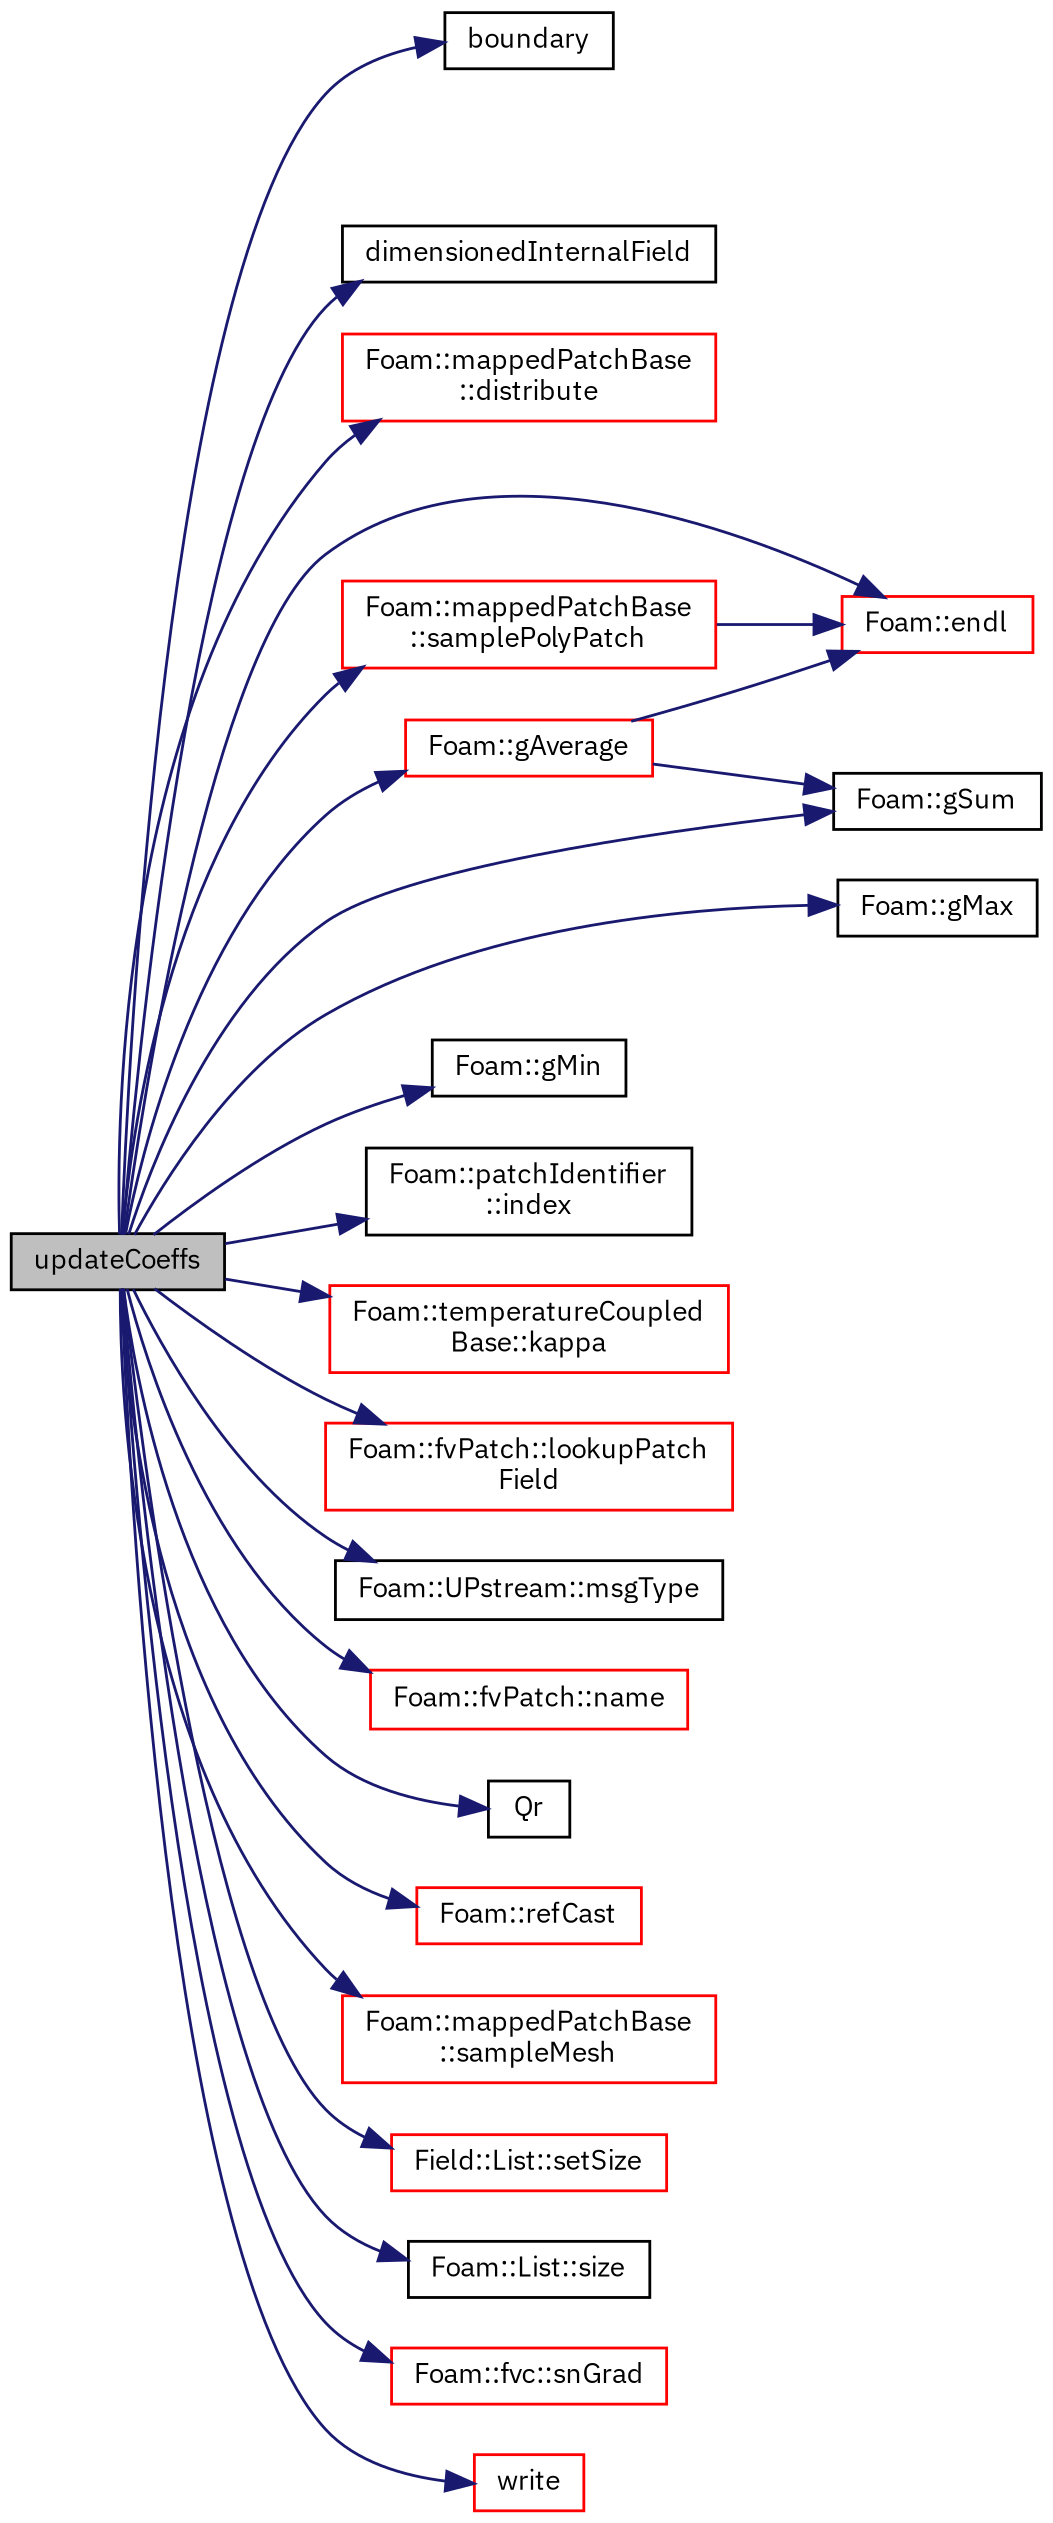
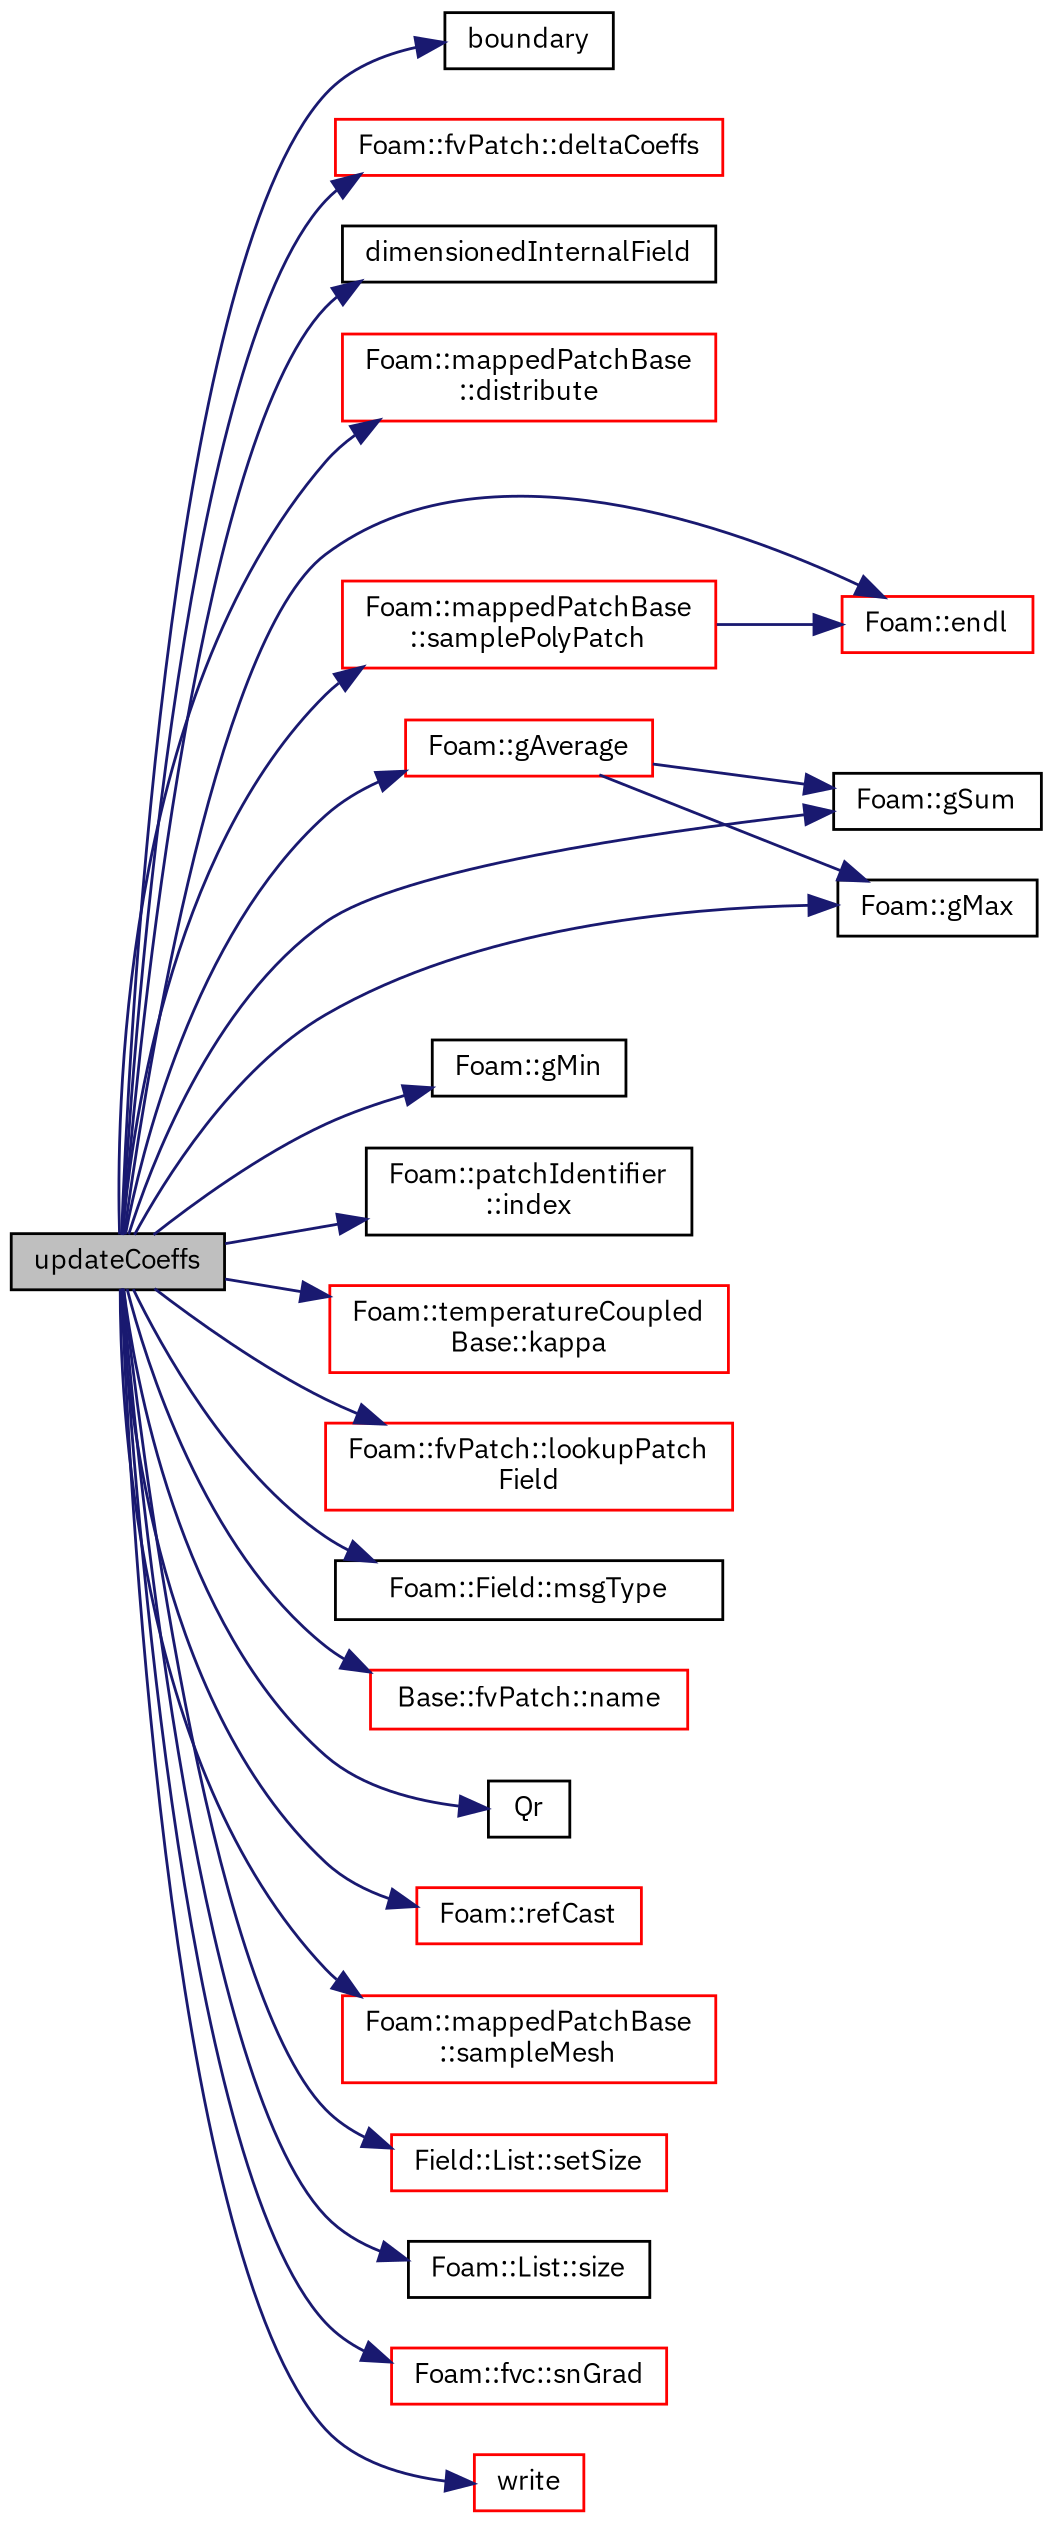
  digraph {
    fontname="IBM Plex Sans"
    rankdir=LR
    node [color=red fontname="IBM Plex Sans" fontsize=10 shape=record]
    edge [color=midnightblue fontname="IBM Plex Sans" fontsize=10 labelfontname=Helvetica labelfontsize=10 style=solid]
    n1 [color=black fillcolor=grey75 fontcolor=black height=0.2 label=updateCoeffs style=filled width=0.4]
    n2 [color=black height=0.2 label=boundary width=0.4]
+   n3 [height=0.2 label="Foam::fvPatch::deltaCoeffs" width=0.4]
    n4 [color=black height=0.2 label=dimensionedInternalField width=0.4]
    n5 [height=0.2 label="Foam::mappedPatchBase\l::distribute" width=0.4]
    n6 [height=0.2 label="Foam::endl" width=0.4]
    n7 [height=0.2 label="Foam::gAverage" width=0.4]
    n8 [color=black height=0.2 label="Foam::gSum" width=0.4]
    n9 [color=black height=0.2 label="Foam::gMax" width=0.4]
    n10 [color=black height=0.2 label="Foam::gMin" width=0.4]
    n11 [color=black height=0.2 label="Foam::patchIdentifier\l::index" width=0.4]
    n12 [height=0.2 label="Foam::temperatureCoupled\lBase::kappa" width=0.4]
    n13 [height=0.2 label="Foam::fvPatch::lookupPatch\lField" width=0.4]
-   n14 [color=black height=0.2 label="Foam::UPstream::msgType" width=0.4]
-   n15 [height=0.2 label="Foam::fvPatch::name" width=0.4]
+   n14 [color=black height=0.2 label="Foam::Field::msgType" width=0.4]
+   n15 [height=0.2 label="Base::fvPatch::name" width=0.4]
    n16 [color=black height=0.2 label=Qr width=0.4]
    n17 [height=0.2 label="Foam::refCast" width=0.4]
    n18 [height=0.2 label="Foam::mappedPatchBase\l::sampleMesh" width=0.4]
    n19 [height=0.2 label="Foam::mappedPatchBase\l::samplePolyPatch" width=0.4]
    n20 [height=0.2 label="Field::List::setSize" width=0.4]
    n21 [color=black height=0.2 label="Foam::List::size" width=0.4]
    n22 [height=0.2 label="Foam::fvc::snGrad" width=0.4]
    n23 [height=0.2 label=write width=0.4]
    n1 -> n2
+   n1 -> n3
    n1 -> n4
    n1 -> n5
    n1 -> n6
    n1 -> n7
    n1 -> n8
    n1 -> n9
    n1 -> n10
    n1 -> n11
    n1 -> n12
    n1 -> n13
    n1 -> n14
    n1 -> n15
    n1 -> n16
    n1 -> n17
    n1 -> n18
    n1 -> n19
    n1 -> n20
    n1 -> n21
    n1 -> n22
    n1 -> n23
-   n7 -> n6
+   n7 -> n9
    n7 -> n8
    n19 -> n6
  }
